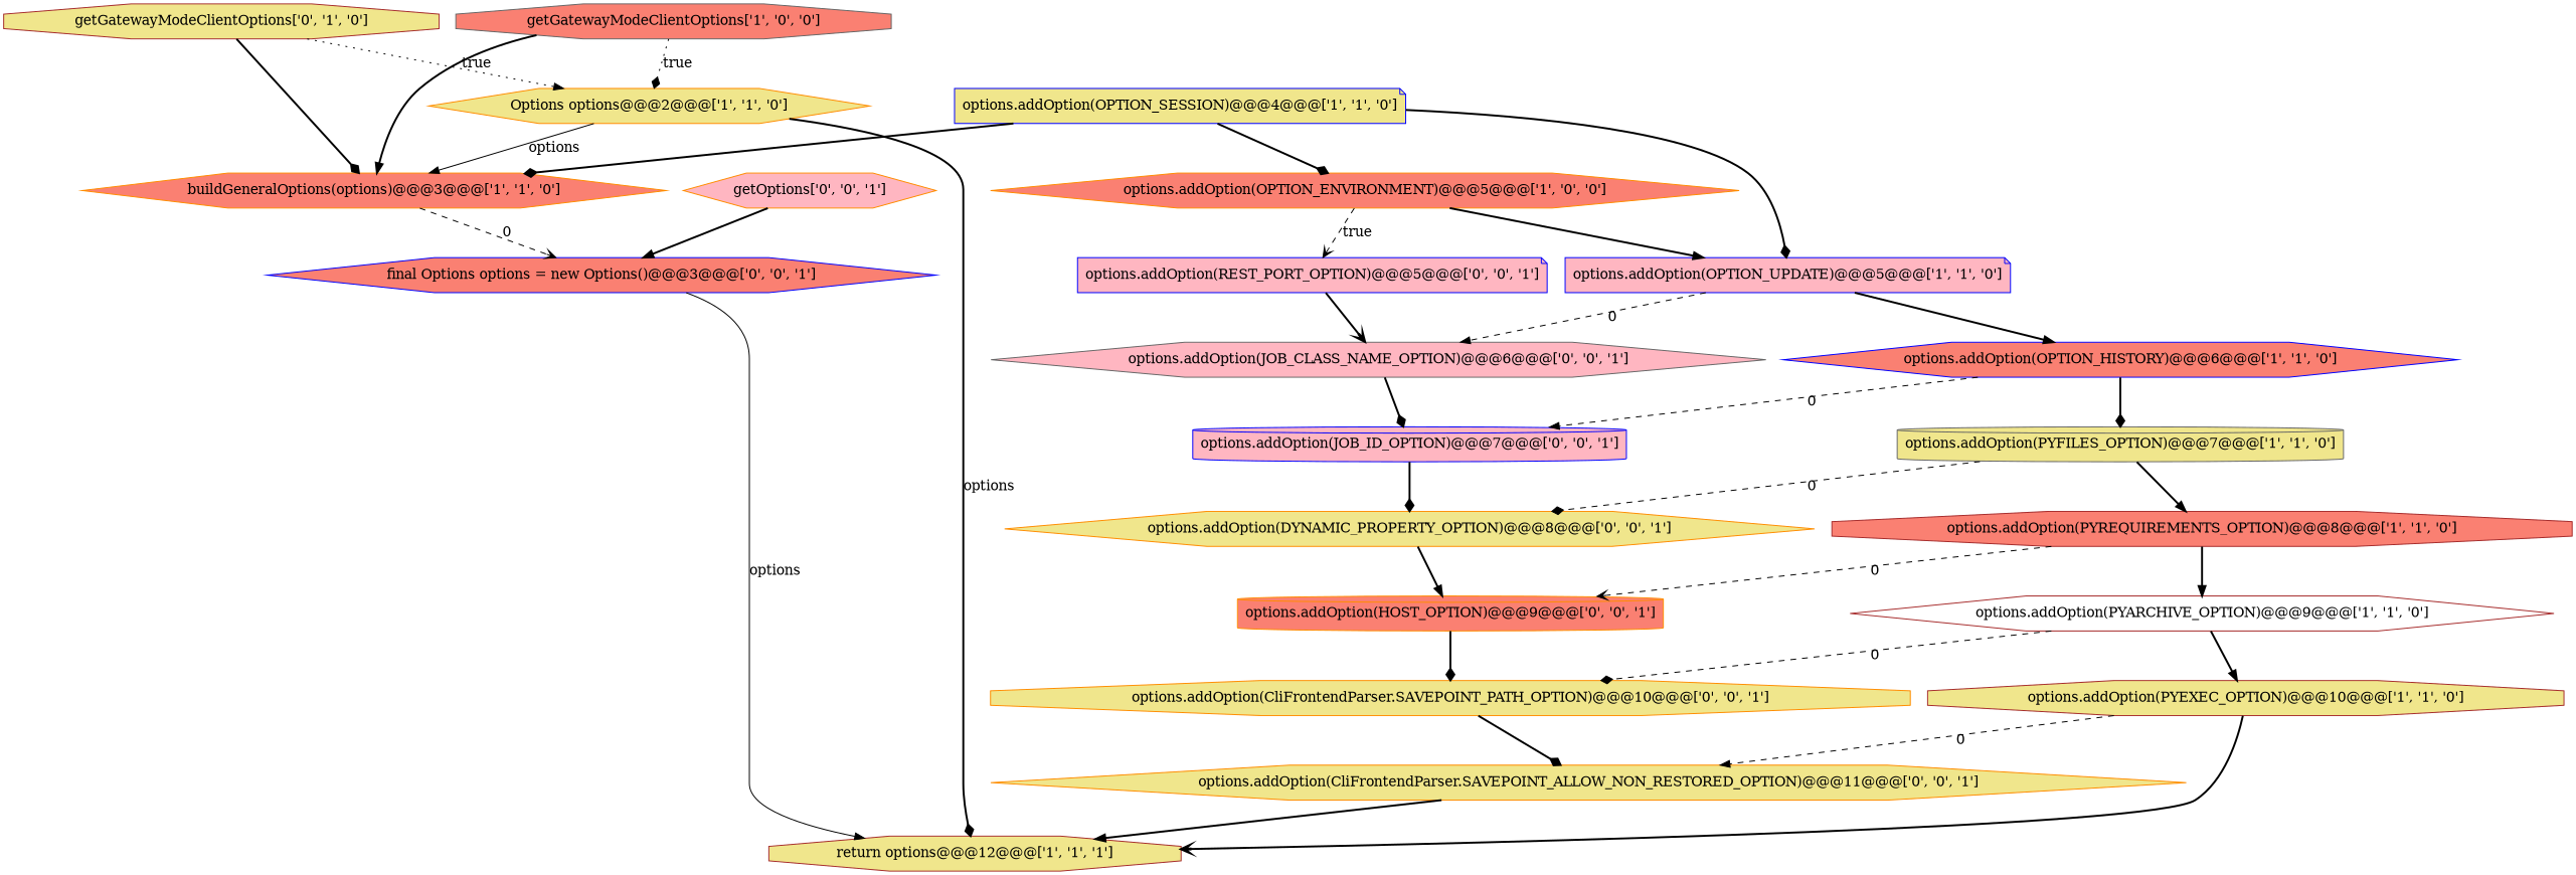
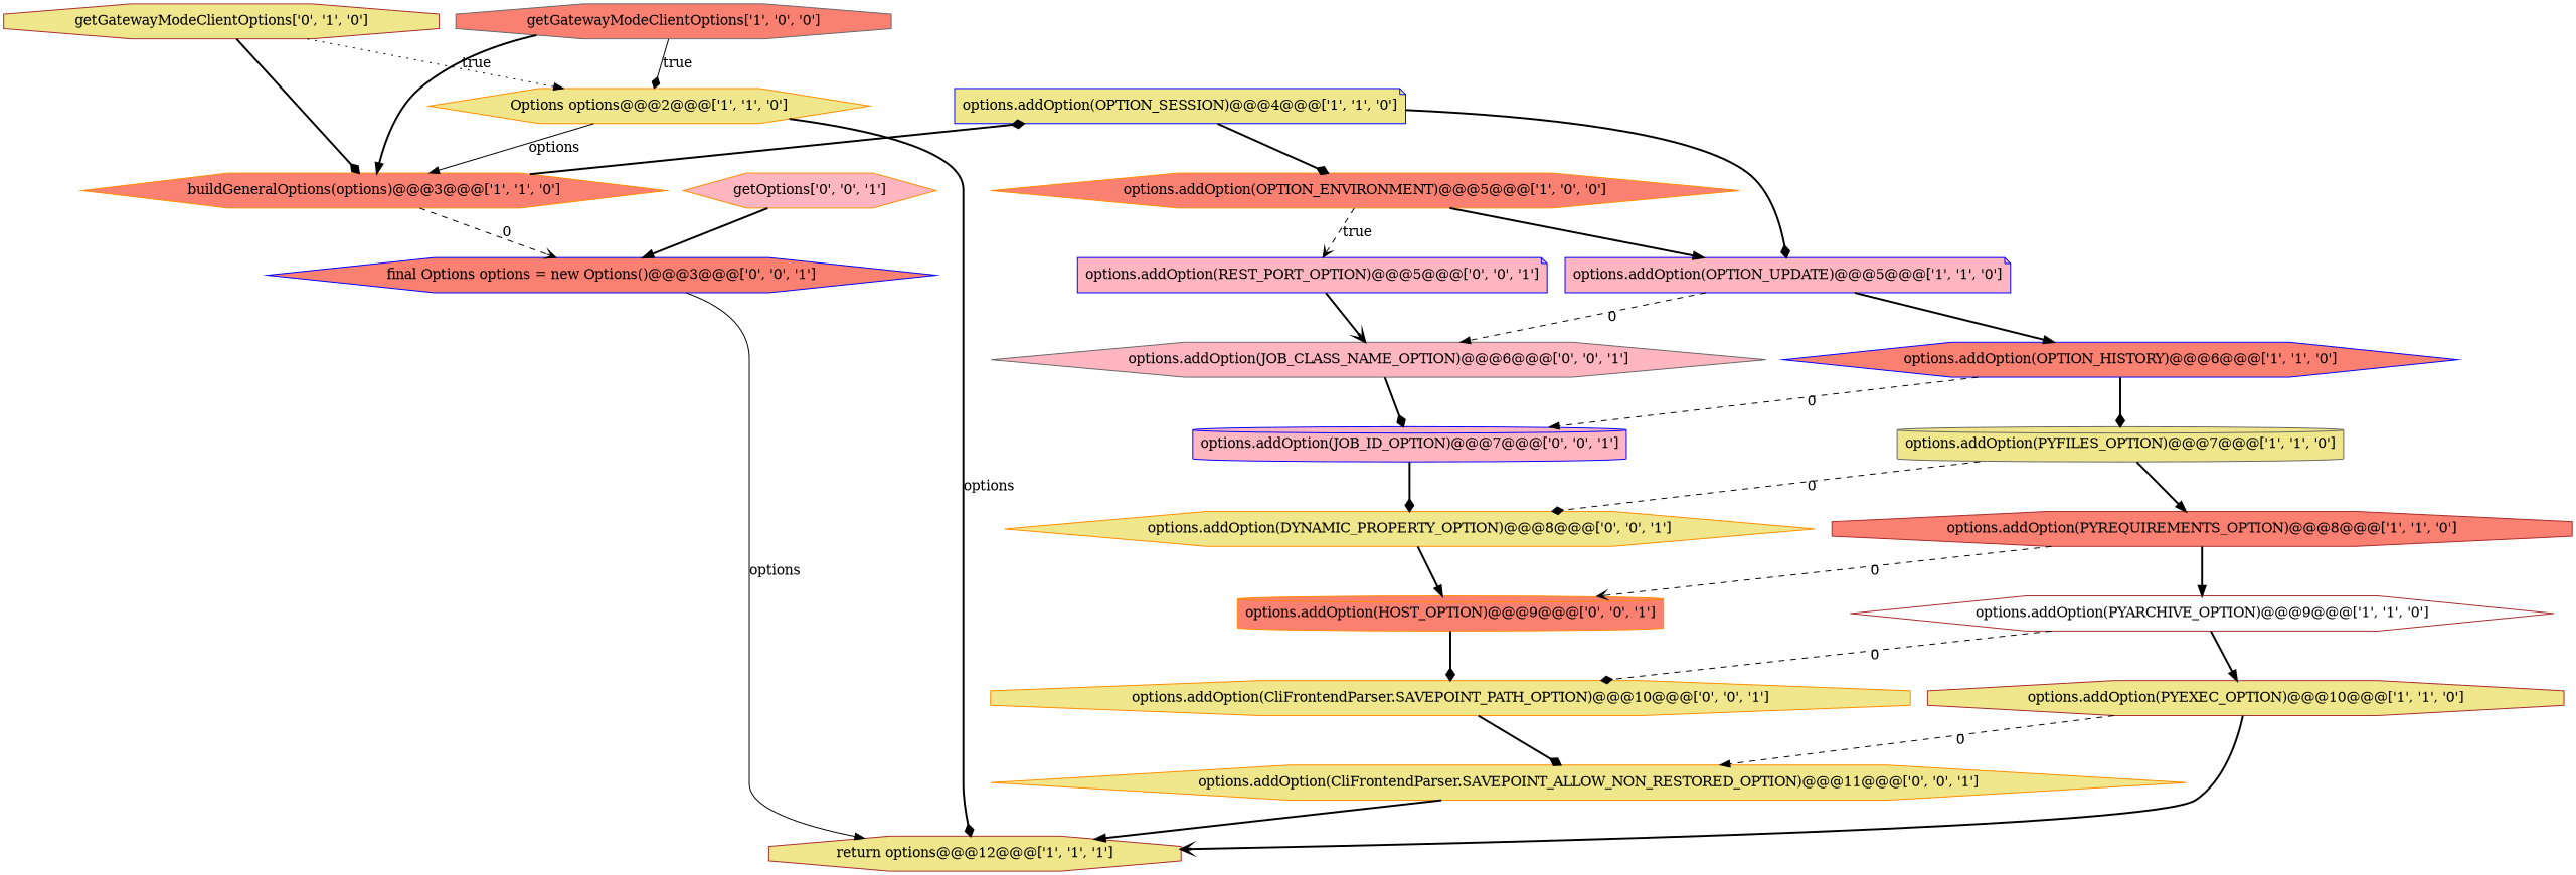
  digraph {
    node [color=darkorange fillcolor=khaki shape=hexagon style=filled]
    edge [arrowhead=normal style=bold]
    n1 [fillcolor=lightpink label="getOptions['0', '0', '1']"]
    n2 [color=blue fillcolor=salmon label="final Options options = new Options()@@@3@@@['0', '0', '1']"]
    n3 [color=brown label="return options@@@12@@@['1', '1', '1']" shape=octagon]
    n4 [color=brown fillcolor=salmon label="options.addOption(PYREQUIREMENTS_OPTION)@@@8@@@['1', '1', '0']" shape=octagon]
    n5 [color=brown fillcolor=white label="options.addOption(PYARCHIVE_OPTION)@@@9@@@['1', '1', '0']"]
    n6 [fillcolor=salmon label="options.addOption(HOST_OPTION)@@@9@@@['0', '0', '1']" shape=cylinder]
    n7 [label="options.addOption(CliFrontendParser.SAVEPOINT_PATH_OPTION)@@@10@@@['0', '0', '1']" shape=octagon]
    n8 [color=brown label="options.addOption(PYEXEC_OPTION)@@@10@@@['1', '1', '0']" shape=octagon]
    n9 [label="options.addOption(CliFrontendParser.SAVEPOINT_ALLOW_NON_RESTORED_OPTION)@@@11@@@['0', '0', '1']"]
    n10 [fillcolor=salmon label="options.addOption(OPTION_ENVIRONMENT)@@@5@@@['1', '0', '0']"]
    n11 [color=blue fillcolor=lightpink label="options.addOption(OPTION_UPDATE)@@@5@@@['1', '1', '0']" shape=note]
    n12 [color=blue fillcolor=lightpink label="options.addOption(REST_PORT_OPTION)@@@5@@@['0', '0', '1']" shape=note]
    n13 [color=gray40 fillcolor=lightpink label="options.addOption(JOB_CLASS_NAME_OPTION)@@@6@@@['0', '0', '1']"]
    n14 [color=blue fillcolor=salmon label="options.addOption(OPTION_HISTORY)@@@6@@@['1', '1', '0']"]
    n15 [color=blue fillcolor=lightpink label="options.addOption(JOB_ID_OPTION)@@@7@@@['0', '0', '1']" shape=cylinder]
    n16 [color=gray40 label="options.addOption(PYFILES_OPTION)@@@7@@@['1', '1', '0']" shape=cylinder]
    n17 [label="options.addOption(DYNAMIC_PROPERTY_OPTION)@@@8@@@['0', '0', '1']"]
    n18 [color=brown label="getGatewayModeClientOptions['0', '1', '0']" shape=octagon]
    n19 [label="Options options@@@2@@@['1', '1', '0']"]
    n20 [fillcolor=salmon label="buildGeneralOptions(options)@@@3@@@['1', '1', '0']"]
    n21 [color=blue label="options.addOption(OPTION_SESSION)@@@4@@@['1', '1', '0']" shape=note]
    n22 [color=gray40 fillcolor=salmon label="getGatewayModeClientOptions['1', '0', '0']" shape=octagon]
    n1 -> n2
    n2 -> n3 [label=options style=solid]
    n4 -> n5
    n4 -> n6 [arrowhead=vee label=0 style=dashed]
    n5 -> n7 [arrowhead=diamond label=0 style=dashed]
    n5 -> n8
    n6 -> n7 [arrowhead=diamond]
    n7 -> n9 [arrowhead=diamond]
    n8 -> n3 [arrowhead=vee]
    n8 -> n9 [label=0 style=dashed]
    n9 -> n3
    n10 -> n11
    n10 -> n12 [arrowhead=vee label=true style=dashed]
    n11 -> n13 [label=0 style=dashed]
    n11 -> n14
    n12 -> n13 [arrowhead=vee]
    n13 -> n15 [arrowhead=diamond]
    n14 -> n15 [label=0 style=dashed]
    n14 -> n16 [arrowhead=diamond]
    n15 -> n17 [arrowhead=diamond]
    n16 -> n4
    n16 -> n17 [arrowhead=diamond label=0 style=dashed]
    n17 -> n6
    n18 -> n19 [label=true style=dotted]
    n18 -> n20 [arrowhead=diamond]
    n19 -> n3 [arrowhead=diamond label=options]
    n19 -> n20 [label=options style=solid]
    n20 -> n2 [arrowhead=vee label=0 style=dashed]
-   n21 -> n20 [arrowhead=diamond]
+   n20 -> n21 [arrowhead=diamond]
    n21 -> n10 [arrowhead=diamond]
    n21 -> n11 [arrowhead=diamond]
-   n22 -> n19 [arrowhead=diamond label=true style=dotted]
+   n22 -> n19 [arrowhead=diamond label=true style=solid]
    n22 -> n20
  }
